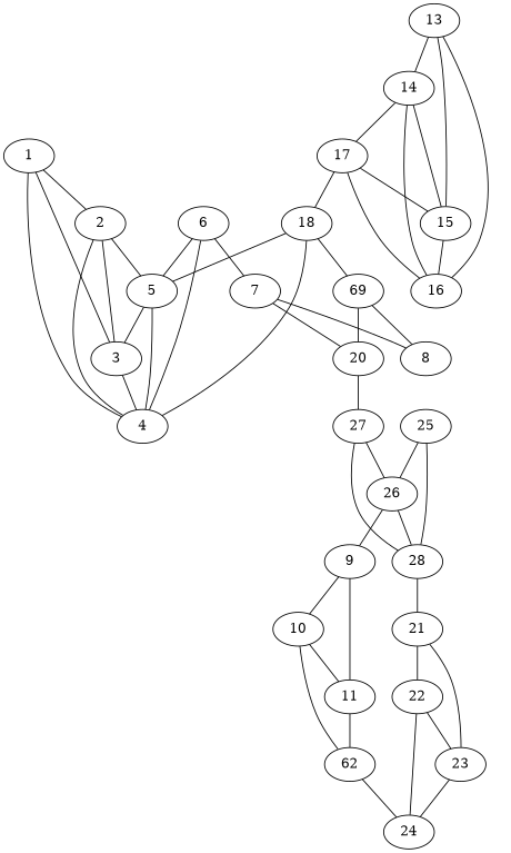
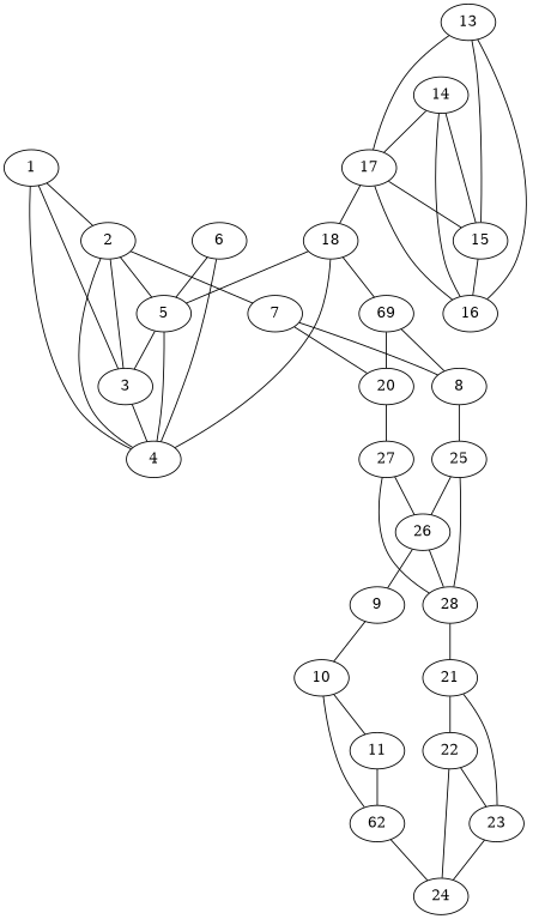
  graph {
    node [aaLength=3 sequence=EDYIQ type=0]
    edge [distance0=8.0 frequency=1 type0=2]
    1 [aaLength=7 sequence=WISWFCG]
    2 [aaLength=5]
    3 [aaLength=4 sequence=KFNL]
    4 [sequence=LNE]
    5 [aaLength=8 sequence=YRQALDXI]
    6 [aaLength=23 sequence=NQSDLIEQAAEXLYGLIHARYIL]
    7 [aaLength=12 sequence=NRGIAQXLEKYQ]
    8 [sequence=VYC]
    20 [sequence=VYC]
    25 [aaLength=4 sequence=KLYC type=1]
    27 [aaLength=4 sequence=KLYC type=1]
    26 [aaLength=4 sequence=DVYT type=1]
    28 [aaLength=4 sequence=DVYT type=1]
    9 [sequence=SRH]
    10 [sequence=GAY]
    11 [aaLength=4 sequence=PHXL]
    n17 [label=62 sequence=PEY]
    24 [sequence=PEY]
    22 [sequence=GAY]
    23 [aaLength=4 sequence=PHXL]
    13 [aaLength=6 sequence=WISWFC]
    14 [aaLength=5]
    15 [aaLength=4 sequence=KFNL]
    16 [sequence=LNE]
    17 [aaLength=8 sequence=YRQALDXI]
    18 [aaLength=22 sequence=QSDLIEQAAEXLYGLIHARYIL]
    n27 [aaLength=12 label=69 sequence=NRGIAQXLEKYQ]
    21 [sequence=SRH]
    1 -- 2 [distance0=25.3781 type0=1]
    1 -- 3 [distance0=34.3938]
    1 -- 4 [distance0=35.52422 type0=3]
    2 -- 3 [distance0=9.07708 distance1=1.0 frequency=2 type0=1 type1=4]
    2 -- 4 [distance0=12.15965]
    2 -- 5 [distance0=21.34957 type0=3]
    3 -- 4 [distance0=8.264912 distance1=2.0 frequency=2 type0=1 type1=4]
    5 -- 3 [distance0=20.40357]
    5 -- 4 [distance0=12.29455 type0=1]
    6 -- 4 [distance0=61.0487 type0=3]
    6 -- 5 [distance0=53.20841]
-   6 -- 7 [distance0=1.0 type0=4]
+   2 -- 7 [distance0=1.0 type0=4]
    7 -- 8 [distance0=34.61199 distance1=9.0 frequency=2 type1=4]
    7 -- 20 [distance0=29.73219 type0=1]
+   8 -- 25 [distance0=19.0 type0=4]
    20 -- 27 [distance0=19.0 type0=4]
    25 -- 26 [distance1=4.0 frequency=2 type1=4]
    27 -- 26
    27 -- 28 [distance1=4.0 frequency=2 type0=3 type1=4]
    26 -- 28 [distance0=0.0 type0=1]
    26 -- 9 [distance0=3.0 type0=4]
    28 -- 25
    28 -- 21 [distance0=3.0 type0=4]
    9 -- 10 [distance0=18.09497 distance1=4.0 frequency=2 type1=4]
-   9 -- 11 [distance0=28.3146 type0=3]
    10 -- 11 [distance0=13.16039 distance1=5.0 frequency=2 type0=1 type1=4]
    11 -- n17 [distance0=8.414063 distance1=4.0 frequency=2 type0=1 type1=4]
    n17 -- 10 [distance0=20.01545]
    n17 -- 24 [distance0=30.05918 type0=3]
    24 -- 22 [distance0=20.00196]
    22 -- 23 [distance0=13.09482 distance1=5.0 frequency=2 type0=1 type1=4]
    23 -- 24 [distance0=8.658534 distance1=4.0 frequency=2 type0=1 type1=4]
-   13 -- 14 [distance0=23.4834 distance1=12.0 frequency=2 type0=1 type1=4]
+   13 -- 17 [distance0=23.4834 distance1=12.0 frequency=2 type0=1 type1=4]
    13 -- 15 [distance0=32.7441]
    13 -- 16 [distance0=34.20347 type0=3]
    14 -- 15 [distance0=9.390275 distance1=1.0 frequency=2 type0=1 type1=4]
    14 -- 16 [distance0=12.1314]
    14 -- 17 [distance0=21.01986 type0=3]
    15 -- 16 [distance0=8.409187 distance1=2.0 frequency=2 type0=1 type1=4]
    17 -- 15 [distance0=20.07282]
    17 -- 16 [distance0=11.87082 type0=1]
    17 -- 18 [distance0=14.0 type0=4]
    18 -- 4 [distance0=61.51376 type0=3]
    18 -- 5 [distance0=53.61096]
    18 -- n27 [distance0=1.0 type0=4]
    n27 -- 8 [distance0=29.68726 type0=1]
    n27 -- 20 [distance0=34.59018 distance1=9.0 frequency=2 type1=4]
    21 -- 22 [distance0=18.16737 distance1=4.0 frequency=2 type1=4]
    21 -- 23 [distance0=28.24951 type0=3]
  }
